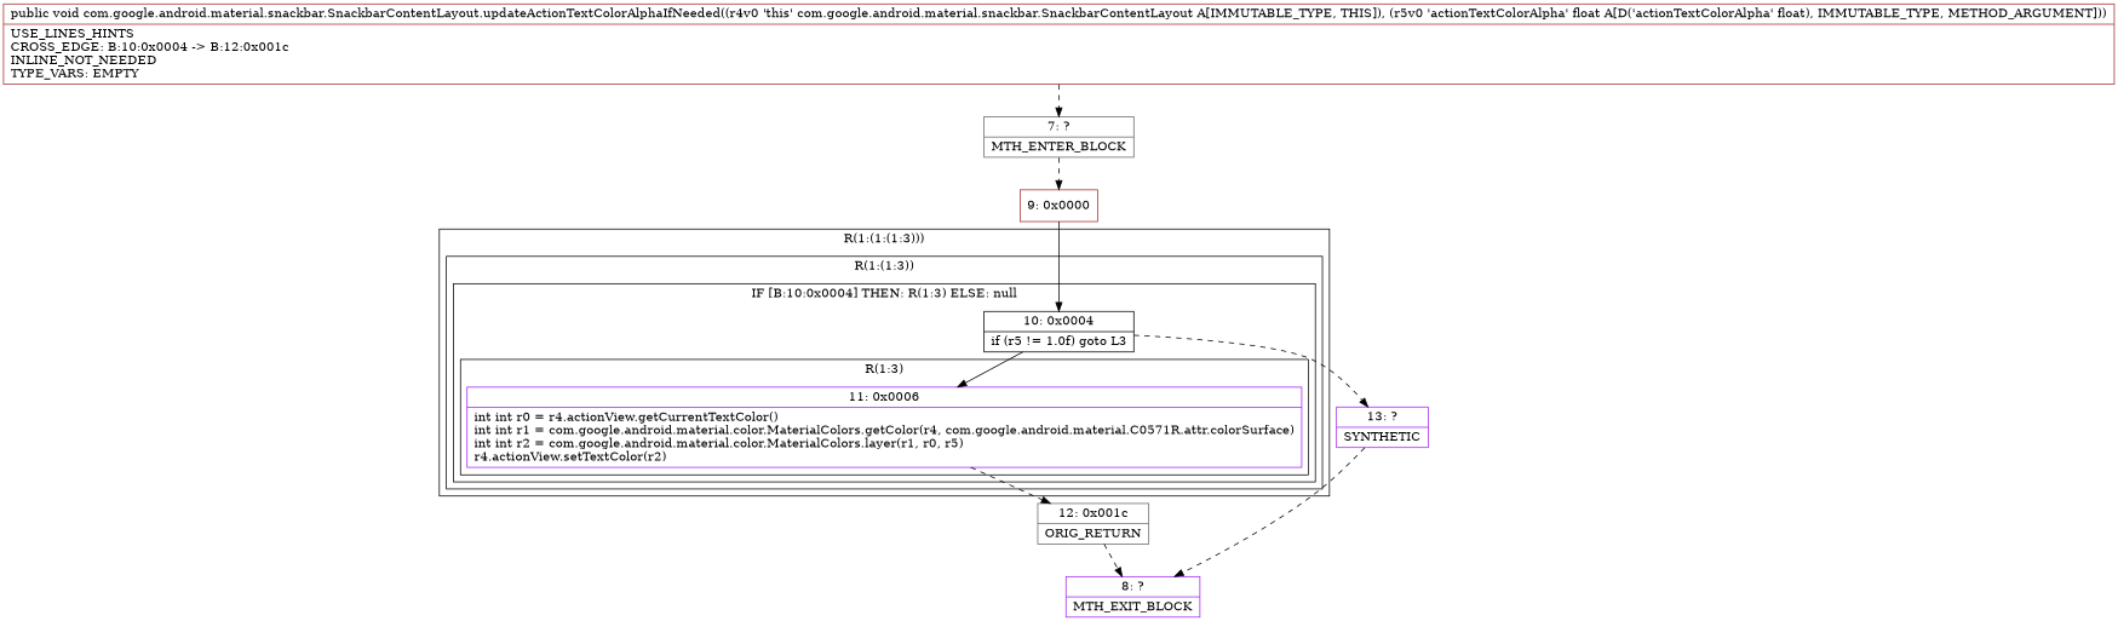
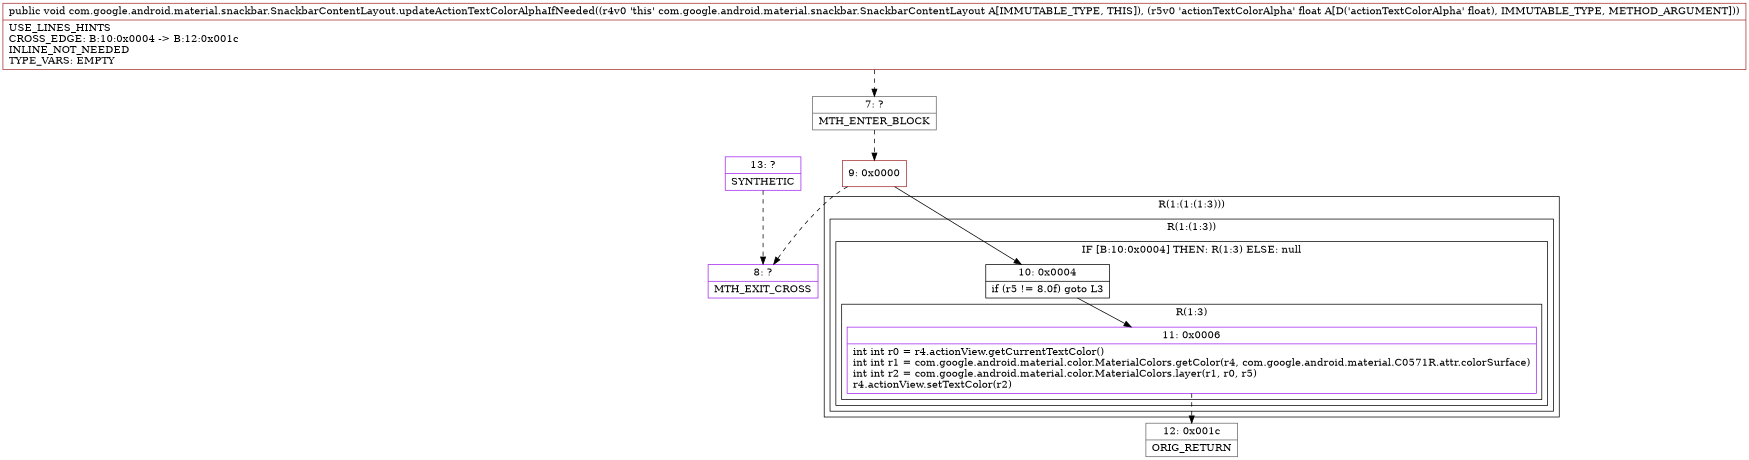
  digraph {
    node [color=purple shape=record]
    edge [style=dashed]
    n1 [label="{11\:\ 0x0006|int int r0 = r4.actionView.getCurrentTextColor()\lint int r1 = com.google.android.material.color.MaterialColors.getColor(r4, com.google.android.material.C0571R.attr.colorSurface)\lint int r2 = com.google.android.material.color.MaterialColors.layer(r1, r0, r5)\lr4.actionView.setTextColor(r2)\l}"]
-   n2 [color=black label="{10\:\ 0x0004|if (r5 != 1.0f) goto L3\l}"]
+   n2 [color=black label="{10\:\ 0x0004|if (r5 != 8.0f) goto L3\l}"]
    n3 [color=gray40 label="{12\:\ 0x001c|ORIG_RETURN\l}"]
    n4 [label="{13\:\ ?|SYNTHETIC\l}"]
-   n5 [label="{8\:\ ?|MTH_EXIT_BLOCK\l}"]
+   n5 [label="{8\:\ ?|MTH_EXIT_CROSS\l}"]
    n6 [color=gray40 label="{7\:\ ?|MTH_ENTER_BLOCK\l}"]
    n7 [color=brown label="{9\:\ 0x0000}"]
    n8 [color=brown label="{public void com.google.android.material.snackbar.SnackbarContentLayout.updateActionTextColorAlphaIfNeeded((r4v0 'this' com.google.android.material.snackbar.SnackbarContentLayout A[IMMUTABLE_TYPE, THIS]), (r5v0 'actionTextColorAlpha' float A[D('actionTextColorAlpha' float), IMMUTABLE_TYPE, METHOD_ARGUMENT]))  | USE_LINES_HINTS\lCROSS_EDGE: B:10:0x0004 \-\> B:12:0x001c\lINLINE_NOT_NEEDED\lTYPE_VARS: EMPTY\l}"]
    subgraph cluster_1 {
      label="R(1:(1:(1:3)))"
      subgraph cluster_2 {
        label="R(1:(1:3))"
        subgraph cluster_3 {
          label="IF [B:10:0x0004] THEN: R(1:3) ELSE: null"
          n2
          subgraph cluster_4 {
            label="R(1:3)"
            n1
          }
        }
      }
    }
    n1 -> n3
    n2 -> n1 [style=solid]
-   n2 -> n4
-   n3 -> n5
+   n7 -> n5
    n4 -> n5
    n6 -> n7
    n7 -> n2 [style=solid]
    n8 -> n6
  }
